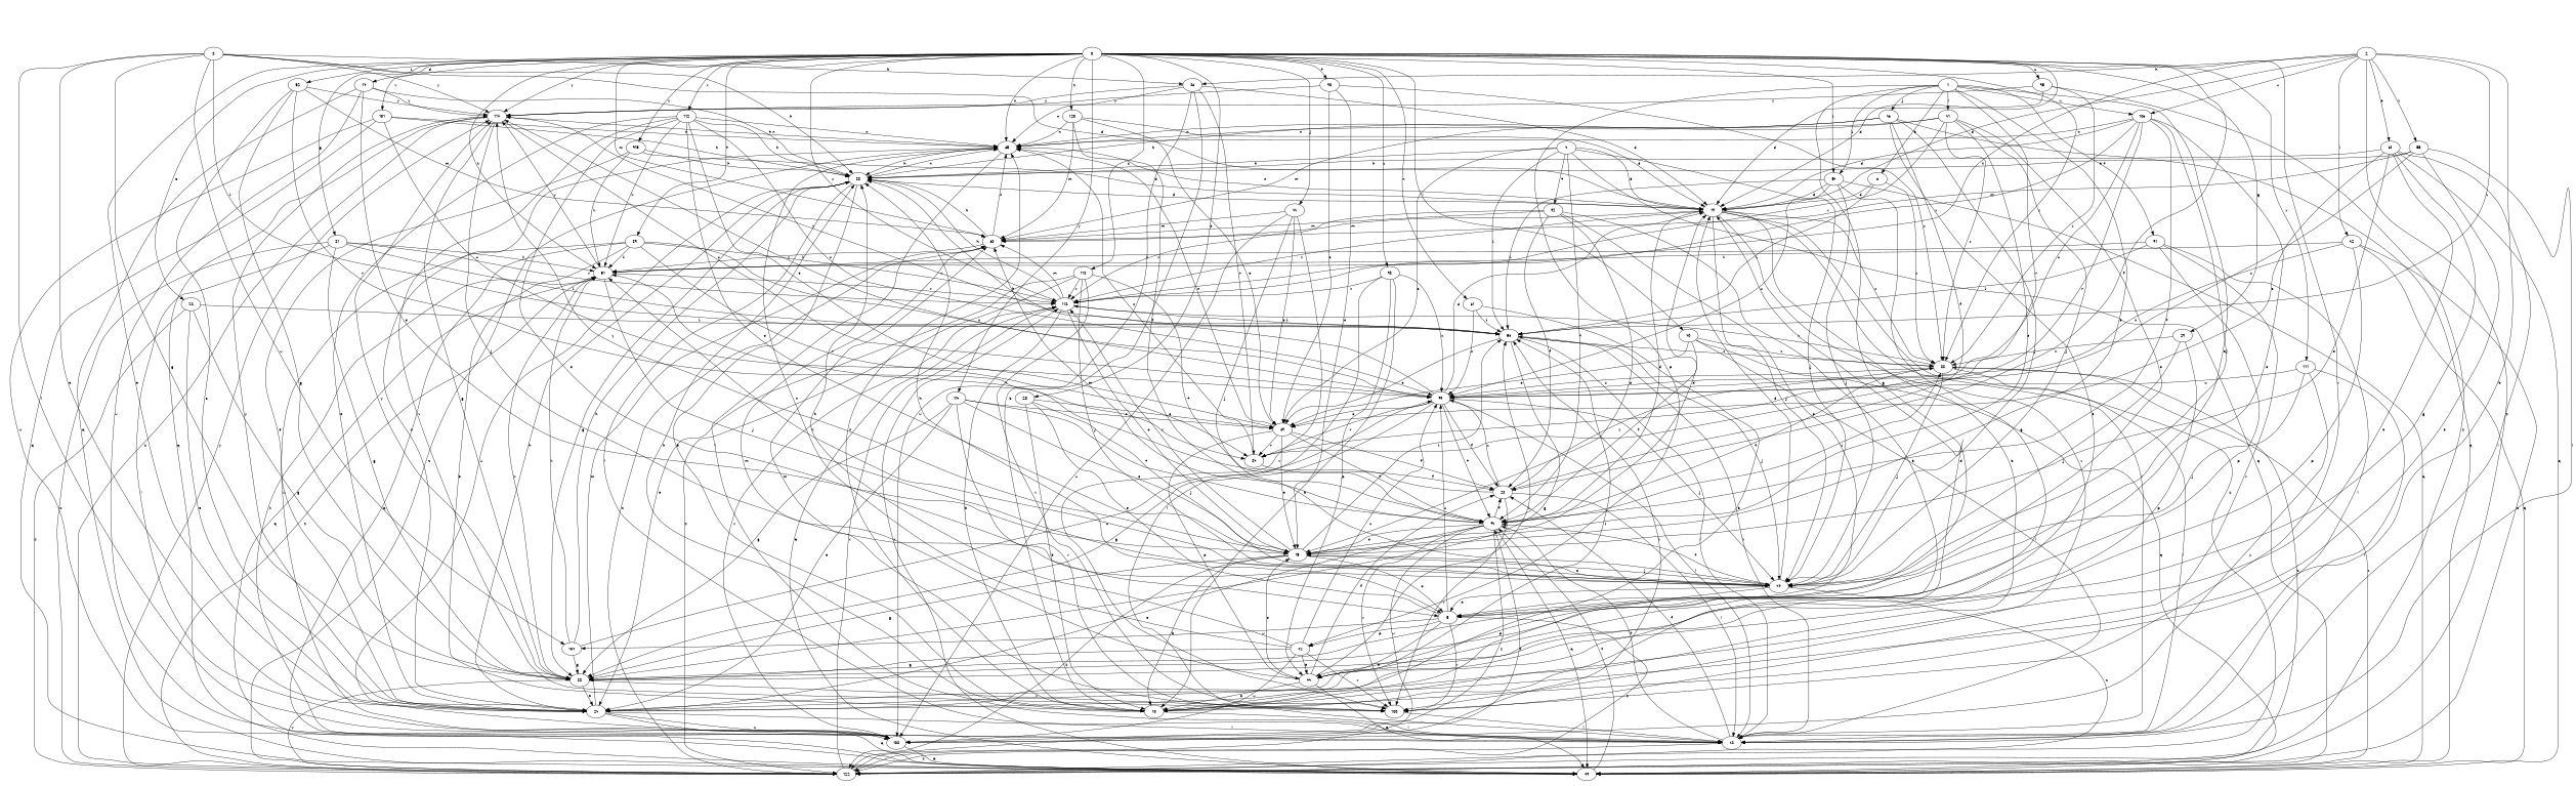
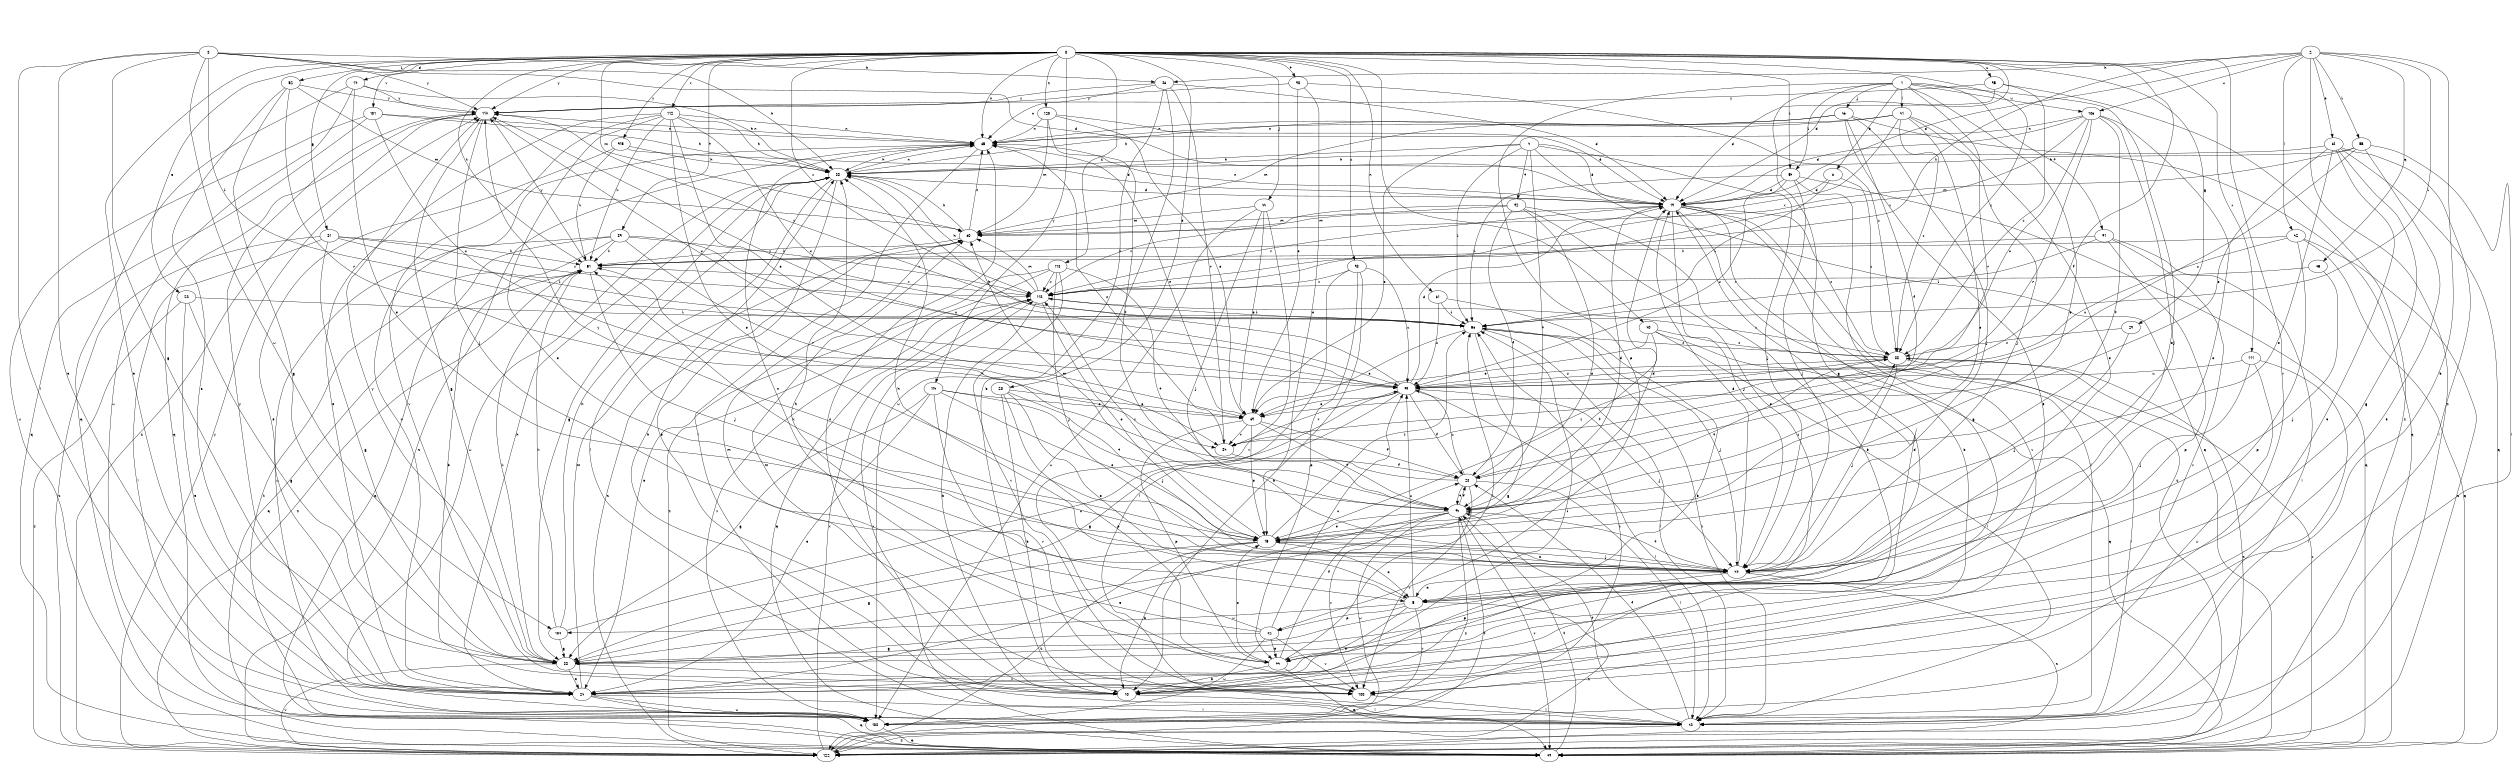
  strict digraph {
    fontname="Patrick Hand"
    node [fontname="Patrick Hand"]
    edge [fontname="Patrick Hand"]
    0
    17
    19
    20
    23
    24
    28
    29
    31
    40
    44
    51
    52
    54
    60
    61
    65
    88
    89
    90
    95
    98
    101
    103
    111
    112
    113
    114
    n29 [label=915]
    117
    118
    120
    15
    38
    79
    108
    10
    122
    43
    47
    5
    69
    33
    56
    94
    99
    74
    84
    1
    6
    41
    46
    72
    91
    106
    107
    2
    36
    42
    55
    68
+   75
    3
    4
    92
    0 -> 17 [label=d]
    0 -> 19 [label=d]
    0 -> 20 [label=e]
    0 -> 23 [label=e]
    0 -> 24 [label=e]
    0 -> 28 [label=f]
    0 -> 29 [label=g]
    0 -> 31 [label=g]
    0 -> 40 [label=i]
    0 -> 44 [label=j]
    0 -> 51 [label=k]
    0 -> 52 [label=l]
    0 -> 54 [label=l]
    0 -> 60 [label=m]
    0 -> 61 [label=n]
    0 -> 65 [label=n]
    0 -> 88 [label=s]
    0 -> 89 [label=t]
    0 -> 90 [label=t]
    0 -> 95 [label=u]
    0 -> 98 [label=u]
    0 -> 101 [label=v]
    0 -> 103 [label=v]
    0 -> 111 [label=x]
    0 -> 112 [label=x]
    0 -> 113 [label=x]
    0 -> 114 [label=y]
    0 -> n29 [label=y]
    0 -> 117 [label=y]
    0 -> 118 [label=z]
    0 -> 120 [label=z]
    17 -> 117 [label=y]
    17 -> 15 [label=c]
    17 -> 38 [label=h]
    17 -> 79 [label=q]
    17 -> 108 [label=w]
    19 -> 60 [label=m]
    19 -> 65 [label=n]
    19 -> 88 [label=s]
    19 -> 103 [label=v]
    19 -> 113 [label=x]
    19 -> 10 [label=b]
    19 -> 122 [label=z]
    19 -> 43 [label=i]
    19 -> 47 [label=j]
    20 -> 10 [label=b]
    20 -> 47 [label=j]
    20 -> 5 [label=a]
    20 -> 69 [label=o]
    23 -> 24 [label=e]
    23 -> 122 [label=z]
    23 -> 33 [label=g]
    23 -> 56 [label=l]
    24 -> 60 [label=m]
    24 -> 65 [label=n]
    24 -> 117 [label=y]
    24 -> 38 [label=h]
    24 -> 79 [label=q]
    24 -> 108 [label=w]
    24 -> 43 [label=i]
    28 -> 51 [label=k]
    28 -> 88 [label=s]
    28 -> 103 [label=v]
    28 -> 43 [label=i]
-   99 -> 94 [label=t]
+   28 -> 94 [label=t]
    28 -> 99 [label=u]
    29 -> 88 [label=s]
    29 -> 47 [label=j]
-   29 -> 74 [label=p]
+   20 -> 74 [label=p]
    31 -> 51 [label=k]
    31 -> 113 [label=x]
    31 -> 122 [label=z]
    31 -> 43 [label=i]
    31 -> 33 [label=g]
    31 -> 56 [label=l]
    40 -> 88 [label=s]
    40 -> 79 [label=q]
    40 -> 43 [label=i]
    40 -> 69 [label=o]
    40 -> 94 [label=t]
    44 -> 60 [label=m]
    44 -> 103 [label=v]
    44 -> 108 [label=w]
    44 -> 47 [label=j]
    44 -> 69 [label=o]
    51 -> 113 [label=x]
    51 -> 117 [label=y]
    51 -> 79 [label=q]
    51 -> 122 [label=z]
    51 -> 47 [label=j]
    52 -> 24 [label=e]
    52 -> 60 [label=m]
    52 -> 117 [label=y]
    52 -> 33 [label=g]
    52 -> 84 [label=r]
    54 -> 19 [label=d]
    54 -> 79 [label=q]
    54 -> 47 [label=j]
    54 -> 33 [label=g]
    54 -> 56 [label=l]
    54 -> 99 [label=u]
    60 -> 51 [label=k]
    60 -> 65 [label=n]
    60 -> 38 [label=h]
    60 -> 122 [label=z]
    61 -> 10 [label=b]
    61 -> 56 [label=l]
    61 -> 99 [label=u]
    65 -> 38 [label=h]
    65 -> 122 [label=z]
    65 -> 43 [label=i]
    88 -> 113 [label=x]
    88 -> 122 [label=z]
    88 -> 43 [label=i]
    88 -> 47 [label=j]
    88 -> 94 [label=t]
    88 -> 99 [label=u]
    89 -> 51 [label=k]
    89 -> 113 [label=x]
    89 -> 79 [label=q]
    89 -> 108 [label=w]
    89 -> 10 [label=b]
    89 -> 99 [label=u]
    89 -> 84 [label=r]
    90 -> 88 [label=s]
    90 -> 117 [label=y]
    90 -> 15 [label=c]
    90 -> 69 [label=o]
    95 -> 19 [label=d]
    95 -> 88 [label=s]
    95 -> 117 [label=y]
    95 -> 122 [label=z]
    98 -> 113 [label=x]
    98 -> 10 [label=b]
    98 -> 43 [label=i]
    98 -> 99 [label=u]
    98 -> 74 [label=p]
    101 -> 65 [label=n]
    101 -> 38 [label=h]
    101 -> 79 [label=q]
    101 -> 108 [label=w]
    101 -> 99 [label=u]
    103 -> 60 [label=m]
    103 -> 43 [label=i]
    111 -> 108 [label=w]
    111 -> 43 [label=i]
    111 -> 47 [label=j]
    111 -> 99 [label=u]
    112 -> 24 [label=e]
    112 -> 51 [label=k]
    112 -> 65 [label=n]
    112 -> 103 [label=v]
    112 -> 15 [label=c]
    112 -> 38 [label=h]
    112 -> 5 [label=a]
    112 -> 69 [label=o]
    112 -> 99 [label=u]
    113 -> 60 [label=m]
    113 -> 15 [label=c]
    113 -> 38 [label=h]
    113 -> 79 [label=q]
    113 -> 10 [label=b]
    113 -> 56 [label=l]
    114 -> 24 [label=e]
    114 -> 103 [label=v]
    114 -> 15 [label=c]
    114 -> 69 [label=o]
    114 -> 33 [label=g]
    114 -> 94 [label=t]
    n29 -> 19 [label=d]
    n29 -> 24 [label=e]
    n29 -> 51 [label=k]
    n29 -> 38 [label=h]
    117 -> 65 [label=n]
    117 -> 79 [label=q]
    117 -> 122 [label=z]
    117 -> 47 [label=j]
    117 -> 33 [label=g]
    117 -> 99 [label=u]
    118 -> 24 [label=e]
    118 -> 103 [label=v]
    118 -> 113 [label=x]
    118 -> 122 [label=z]
    118 -> 47 [label=j]
    118 -> 94 [label=t]
    120 -> 19 [label=d]
    120 -> 60 [label=m]
    120 -> 65 [label=n]
    120 -> 69 [label=o]
    120 -> 94 [label=t]
    15 -> 19 [label=d]
    15 -> 113 [label=x]
    15 -> 117 [label=y]
    15 -> 10 [label=b]
    15 -> 122 [label=z]
    15 -> 47 [label=j]
    15 -> 5 [label=a]
    15 -> 33 [label=g]
    15 -> 56 [label=l]
    38 -> 19 [label=d]
    38 -> 65 [label=n]
    38 -> 108 [label=w]
    38 -> 10 [label=b]
    38 -> 43 [label=i]
    38 -> 33 [label=g]
    79 -> 88 [label=s]
    79 -> 113 [label=x]
    79 -> 94 [label=t]
    108 -> 51 [label=k]
    108 -> 113 [label=x]
    108 -> 79 [label=q]
    108 -> 56 [label=l]
    10 -> 19 [label=d]
    10 -> 65 [label=n]
    10 -> 38 [label=h]
    10 -> 43 [label=i]
    10 -> 56 [label=l]
    122 -> 113 [label=x]
    122 -> 117 [label=y]
    122 -> 94 [label=t]
    43 -> 28 [label=f]
    43 -> 122 [label=z]
    43 -> 56 [label=l]
    43 -> 94 [label=t]
    47 -> 19 [label=d]
    47 -> 51 [label=k]
    47 -> 15 [label=c]
    47 -> 122 [label=z]
    47 -> 5 [label=a]
    47 -> 94 [label=t]
    47 -> 74 [label=p]
    5 -> 24 [label=e]
    5 -> 103 [label=v]
    5 -> 38 [label=h]
    5 -> 122 [label=z]
    5 -> 99 [label=u]
    5 -> 72 [label=p]
    5 -> 107 [label=w]
    69 -> 28 [label=f]
    69 -> 65 [label=n]
    69 -> 15 [label=c]
    69 -> 94 [label=t]
    69 -> 74 [label=p]
    69 -> 84 [label=r]
    33 -> 24 [label=e]
    33 -> 51 [label=k]
    33 -> 103 [label=v]
    33 -> 117 [label=y]
    33 -> 122 [label=v]
    56 -> 88 [label=s]
    56 -> 117 [label=y]
    56 -> 43 [label=i]
    56 -> 47 [label=j]
    56 -> 69 [label=o]
    56 -> 33 [label=g]
    94 -> 19 [label=d]
    94 -> 24 [label=e]
    94 -> 28 [label=f]
    94 -> 60 [label=m]
    94 -> 88 [label=s]
    94 -> 103 [label=v]
    94 -> 15 [label=c]
-   94 -> 79 [label=q]
+   94 -> 79 [label=r]
    94 -> 108 [label=w]
    94 -> 122 [label=z]
    99 -> 19 [label=d]
    99 -> 28 [label=f]
    99 -> 117 [label=y]
    99 -> 38 [label=h]
    99 -> 43 [label=i]
    99 -> 47 [label=j]
    99 -> 69 [label=o]
    99 -> 33 [label=g]
    99 -> 84 [label=r]
    74 -> 28 [label=f]
    74 -> 60 [label=m]
    74 -> 15 [label=c]
    74 -> 79 [label=q]
    74 -> 10 [label=b]
    74 -> 56 [label=l]
    84 -> 28 [label=f]
    84 -> 65 [label=n]
    1 -> 54 [label=l]
    1 -> 15 [label=c]
    1 -> 5 [label=a]
    1 -> 33 [label=g]
    1 -> 84 [label=r]
    1 -> 6 [label=b]
    1 -> 41 [label=i]
    1 -> 46 [label=j]
    1 -> 72 [label=p]
    1 -> 91 [label=t]
    1 -> 106 [label=w]
    6 -> 19 [label=d]
    6 -> 88 [label=s]
    6 -> 56 [label=l]
    41 -> 60 [label=m]
    41 -> 65 [label=n]
    41 -> 88 [label=s]
    41 -> 113 [label=x]
    41 -> 15 [label=c]
    41 -> 47 [label=j]
    41 -> 5 [label=a]
    46 -> 24 [label=e]
    46 -> 28 [label=f]
    46 -> 65 [label=n]
    46 -> 38 [label=h]
    46 -> 79 [label=q]
    46 -> 47 [label=j]
    72 -> 65 [label=n]
    72 -> 103 [label=v]
    72 -> 38 [label=h]
    72 -> 108 [label=w]
    72 -> 33 [label=g]
    72 -> 99 [label=u]
    72 -> 74 [label=p]
    91 -> 51 [label=k]
    91 -> 103 [label=v]
    91 -> 43 [label=i]
    91 -> 56 [label=l]
    91 -> 74 [label=p]
    106 -> 19 [label=d]
    106 -> 65 [label=n]
    106 -> 113 [label=x]
    106 -> 47 [label=j]
    106 -> 5 [label=a]
    106 -> 94 [label=t]
    106 -> 99 [label=u]
    106 -> 84 [label=r]
    107 -> 51 [label=k]
    107 -> 38 [label=h]
    107 -> 33 [label=g]
    107 -> 99 [label=u]
    2 -> 19 [label=d]
    2 -> 51 [label=k]
    2 -> 10 [label=b]
    2 -> 122 [label=z]
    2 -> 56 [label=l]
    2 -> 106 [label=w]
    2 -> 36 [label=h]
    2 -> 42 [label=i]
    2 -> 55 [label=l]
    2 -> 68 [label=o]
+   2 -> 75 [label=q]
    36 -> 19 [label=d]
    36 -> 65 [label=n]
    36 -> 117 [label=y]
    36 -> 108 [label=w]
    36 -> 10 [label=b]
    36 -> 84 [label=r]
    42 -> 51 [label=k]
    42 -> 79 [label=q]
    42 -> 122 [label=z]
    42 -> 99 [label=u]
    42 -> 74 [label=p]
    55 -> 24 [label=e]
    55 -> 60 [label=m]
    55 -> 38 [label=h]
    55 -> 43 [label=i]
    55 -> 99 [label=u]
    68 -> 24 [label=e]
    68 -> 15 [label=c]
    68 -> 38 [label=h]
    68 -> 79 [label=q]
    68 -> 43 [label=i]
    68 -> 69 [label=o]
    68 -> 33 [label=g]
+   75 -> 113 [label=x]
+   75 -> 47 [label=j]
    3 -> 19 [label=d]
    3 -> 24 [label=e]
    3 -> 117 [label=y]
    3 -> 38 [label=h]
    3 -> 43 [label=i]
    3 -> 33 [label=g]
    3 -> 56 [label=l]
    3 -> 107 [label=w]
    3 -> 36 [label=h]
    4 -> 19 [label=d]
    4 -> 38 [label=h]
    4 -> 79 [label=q]
    4 -> 47 [label=j]
    4 -> 69 [label=o]
    4 -> 56 [label=l]
    4 -> 94 [label=t]
    4 -> 92 [label=t]
    92 -> 28 [label=f]
    92 -> 60 [label=m]
    92 -> 113 [label=x]
    92 -> 15 [label=c]
    92 -> 10 [label=b]
    92 -> 5 [label=a]
  }
